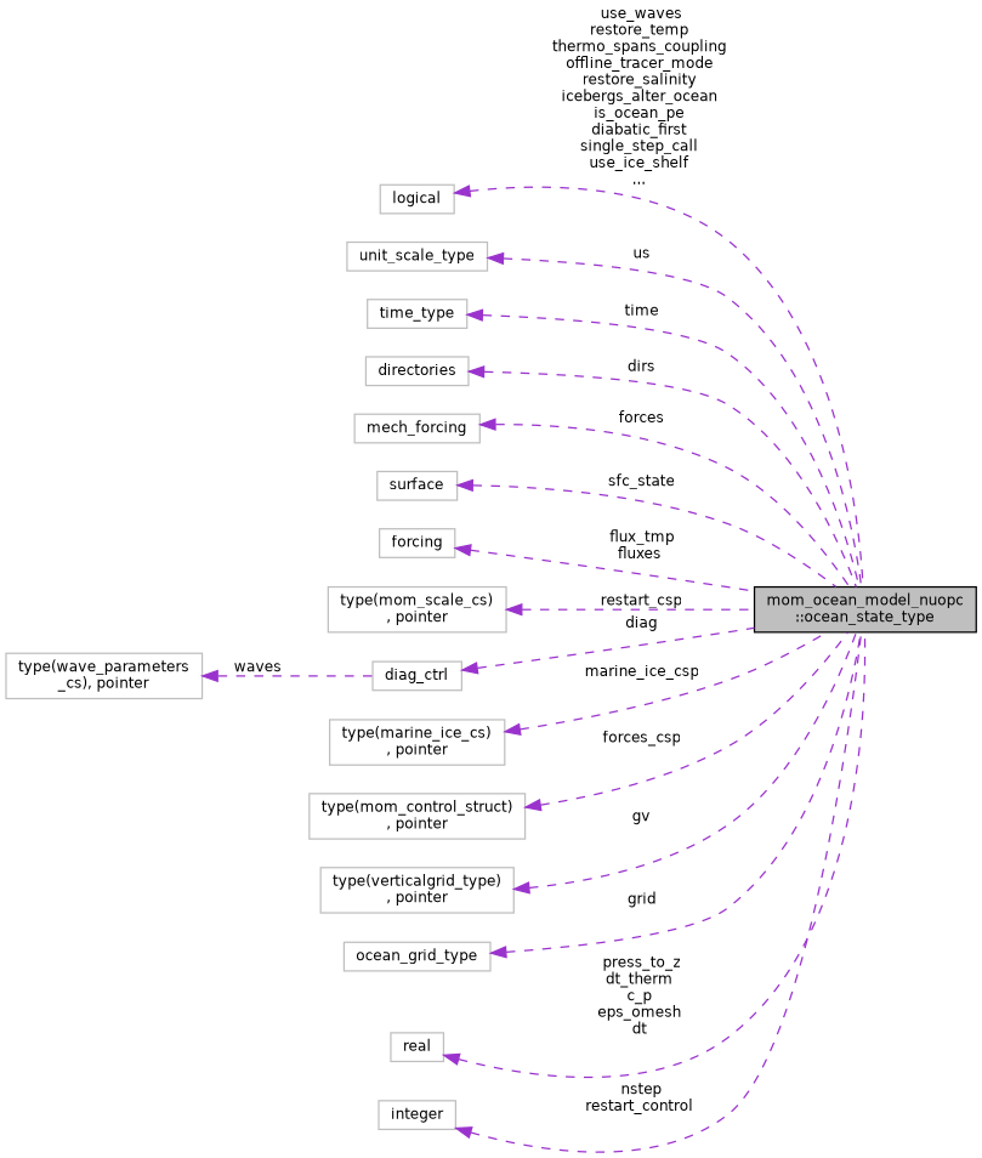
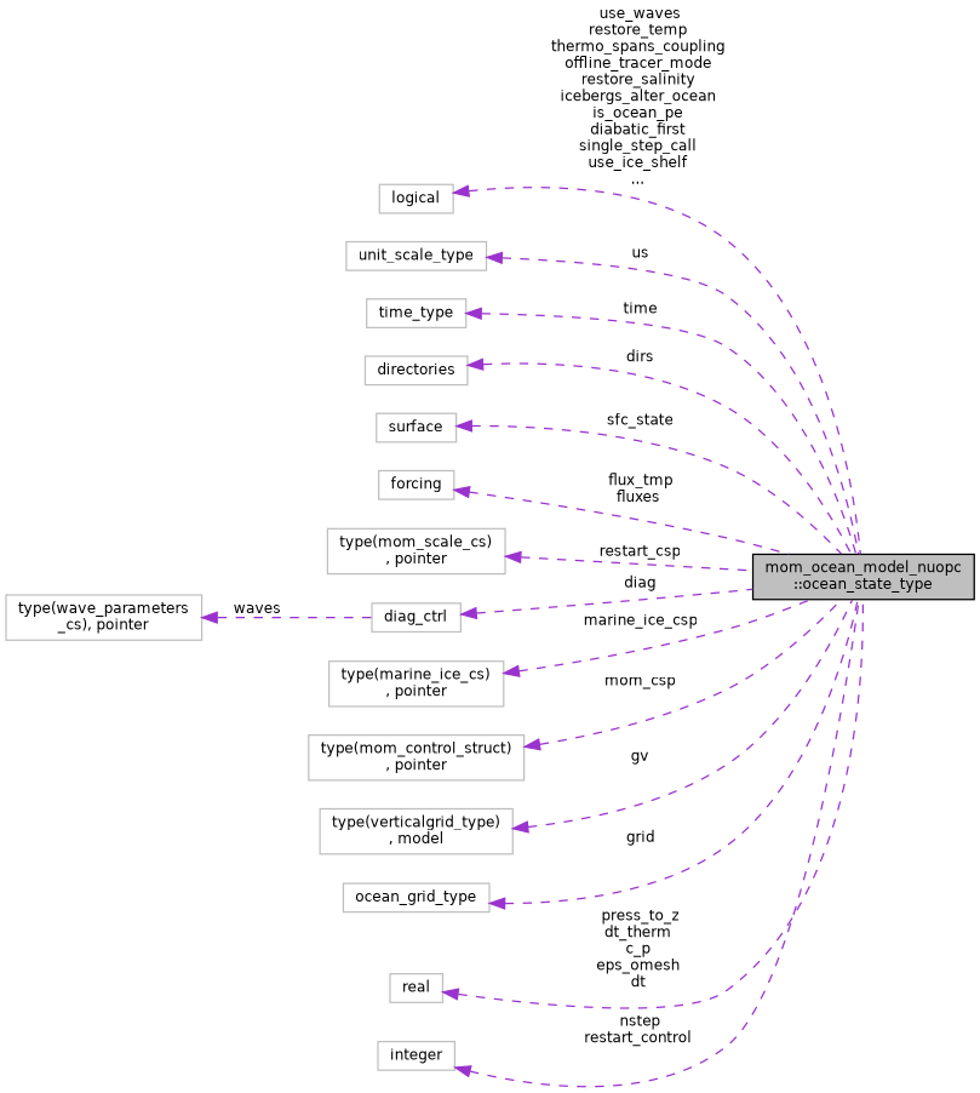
  digraph {
    rankdir=LR
    node [color=grey75 fillcolor=white fontname=Helvetica fontsize=10 shape=record style=filled]
    edge [color=darkorchid3 dir=back fontname=Helvetica fontsize=10 labelfontname=Helvetica labelfontsize=10 style=dashed]
    n1 [color=black fillcolor=grey75 fontcolor=black height=0.2 label="mom_ocean_model_nuopc\l::ocean_state_type" width=0.4]
    n2 [height=0.2 label=logical width=0.4]
    n3 [height=0.2 label=unit_scale_type width=0.4]
    n4 [height=0.2 label=time_type width=0.4]
    n5 [height=0.2 label=directories width=0.4]
-   n6 [height=0.2 label=mech_forcing width=0.4]
    n7 [height=0.2 label=surface width=0.4]
    n8 [height=0.2 label=forcing width=0.4]
    n9 [height=0.2 label="type(mom_scale_cs)\l, pointer" width=0.4]
    n10 [height=0.2 label="type(wave_parameters\l_cs), pointer" width=0.4]
    n11 [height=0.2 label=diag_ctrl width=0.4]
    n12 [height=0.2 label="type(marine_ice_cs)\l, pointer" width=0.4]
    n13 [height=0.2 label="type(mom_control_struct)\l, pointer" width=0.4]
-   n14 [height=0.2 label="type(verticalgrid_type)\l, pointer" width=0.4]
+   n14 [height=0.2 label="type(verticalgrid_type)\l, model" width=0.4]
    n15 [height=0.2 label=ocean_grid_type width=0.4]
    n16 [height=0.2 label=real width=0.4]
    n17 [height=0.2 label=integer width=0.4]
    n2 -> n1 [label=" use_waves\nrestore_temp\nthermo_spans_coupling\noffline_tracer_mode\nrestore_salinity\nicebergs_alter_ocean\nis_ocean_pe\ndiabatic_first\nsingle_step_call\nuse_ice_shelf\n..."]
    n3 -> n1 [label=" us"]
    n4 -> n1 [label=" time"]
    n5 -> n1 [label=" dirs"]
-   n6 -> n1 [label=" forces"]
    n7 -> n1 [label=" sfc_state"]
    n8 -> n1 [label=" flux_tmp\nfluxes"]
    n9 -> n1 [label=" restart_csp"]
    n10 -> n11 [label=" waves"]
    n11 -> n1 [label=" diag"]
    n12 -> n1 [label=" marine_ice_csp"]
-   n13 -> n1 [label=" forces_csp"]
+   n13 -> n1 [label=" mom_csp"]
    n14 -> n1 [label=" gv"]
    n15 -> n1 [label=" grid"]
    n16 -> n1 [label=" press_to_z\ndt_therm\nc_p\neps_omesh\ndt"]
    n17 -> n1 [label=" nstep\nrestart_control"]
  }
